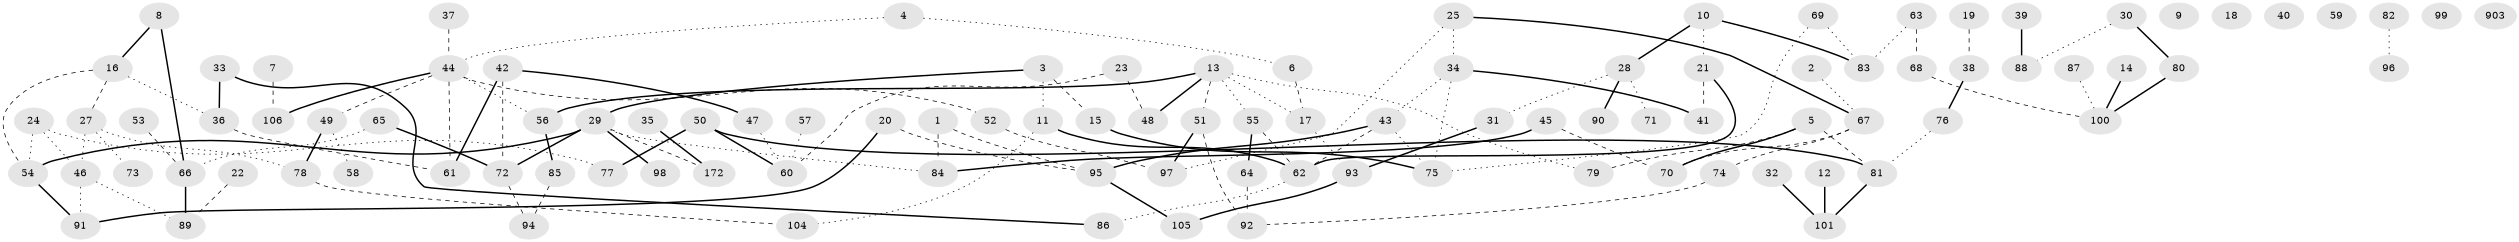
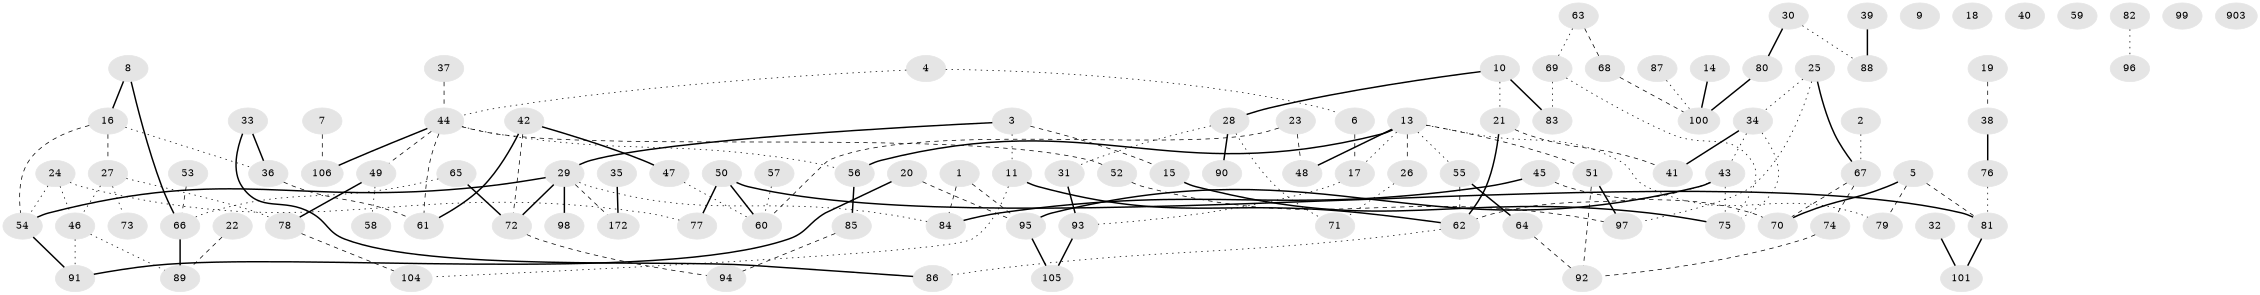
  graph {
    node [color=gray90 style=filled]
    edge [style=bold]
    1
    84
    95
    105
    2
    67
    70
    74
    3
    11
    15
    29
    62
    104
    75
    54
    72
    98
    n19 [label=172]
    4
    6
    44
    17
    106
    56
    61
    49
    52
    5
    79
    81
    101
    93
    7
    8
    16
    66
    27
    36
    89
    9
    10
    21
    28
    83
    41
    71
    31
    90
    86
-   12
    13
+   26
    48
    51
    55
    97
    92
    64
    85
    14
    100
    46
    73
    78
    91
    18
    19
    38
    76
    20
    22
    23
    60
    24
    77
    25
    34
    43
    94
    30
    80
    88
    32
    33
    35
    37
    39
    40
    42
    47
    58
    45
    50
    53
    57
    59
    63
    68
    65
    69
    82
    96
    87
    99
    n106 [label=903]
    1 -- 84 [style=dashed]
    1 -- 95 [style=dashed]
    95 -- 105
    2 -- 67 [style=dotted]
    67 -- 70 [style=dashed]
    67 -- 74 [style=dashed]
    74 -- 92 [style=dashed]
    3 -- 11 [style=dotted]
    3 -- 15 [style=dashed]
    3 -- 29
    11 -- 62
    11 -- 104 [style=dotted]
    15 -- 75
    29 -- 84 [style=dotted]
    29 -- 54
    29 -- 72
    29 -- 98
    29 -- n19 [style=dashed]
    62 -- 86 [style=dotted]
    54 -- 91
    72 -- 94 [style=dashed]
    4 -- 6 [style=dotted]
    4 -- 44 [style=dotted]
    6 -- 17 [style=dashed]
    44 -- 106
    44 -- 56 [style=dotted]
    44 -- 61 [style=dashed]
    44 -- 49 [style=dashed]
    44 -- 52 [style=dashed]
    17 -- 93 [style=dotted]
    56 -- 85
    49 -- 78
    49 -- 58 [style=dotted]
    52 -- 97 [style=dashed]
    5 -- 70
    5 -- 79 [style=dashed]
    5 -- 81 [style=dashed]
    81 -- 101
    93 -- 105
    7 -- 106 [style=dashed]
    8 -- 16
    8 -- 66
    16 -- 54 [style=dashed]
    16 -- 27 [style=dashed]
    16 -- 36 [style=dotted]
    66 -- 89
    27 -- 46 [style=dotted]
    27 -- 73 [style=dotted]
    27 -- 78 [style=dotted]
    36 -- 61 [style=dashed]
    10 -- 21 [style=dotted]
    10 -- 28
    10 -- 83
    21 -- 62
    21 -- 41 [style=dashed]
    28 -- 71 [style=dotted]
    28 -- 31 [style=dotted]
    28 -- 90
    31 -- 93
-   12 -- 101
    13 -- 17 [style=dotted]
    13 -- 56
    13 -- 79 [style=dotted]
+   13 -- 26 [style=dashed]
    13 -- 48
    13 -- 51 [style=dashed]
    13 -- 55 [style=dotted]
+   26 -- 71 [style=dotted]
    51 -- 97
    51 -- 92 [style=dashed]
    55 -- 62 [style=dashed]
    55 -- 64
    64 -- 92 [style=dashed]
    85 -- 94 [style=dashed]
    14 -- 100
    46 -- 89 [style=dotted]
    46 -- 91 [style=dotted]
    78 -- 104 [style=dashed]
    19 -- 38 [style=dashed]
    38 -- 76
    76 -- 81 [style=dotted]
    20 -- 95 [style=dashed]
    20 -- 91
    22 -- 89 [style=dashed]
    23 -- 48 [style=dashed]
    23 -- 60 [style=dashed]
    24 -- 54 [style=dotted]
    24 -- 46 [style=dotted]
    24 -- 77 [style=dotted]
    25 -- 67
    25 -- 97 [style=dotted]
    25 -- 34 [style=dotted]
    34 -- 75 [style=dotted]
    34 -- 41
    34 -- 43 [style=dotted]
    43 -- 95
    43 -- 62 [style=dashed]
    43 -- 75 [style=dotted]
    30 -- 80
    30 -- 88 [style=dotted]
    80 -- 100
    32 -- 101
    33 -- 36
    33 -- 86
    35 -- n19
    37 -- 44 [style=dashed]
    39 -- 88
    42 -- 72 [style=dashed]
    42 -- 61
    42 -- 47
    47 -- 60 [style=dotted]
    45 -- 84
    45 -- 70 [style=dashed]
    50 -- 81
    50 -- 60
    50 -- 77
    53 -- 66 [style=dashed]
    57 -- 60 [style=dotted]
-   63 -- 83 [style=dotted]
+   63 -- 69 [style=dotted]
    63 -- 68 [style=dashed]
    68 -- 100 [style=dashed]
    65 -- 72
    65 -- 66 [style=dotted]
    69 -- 75 [style=dotted]
    69 -- 83 [style=dotted]
    82 -- 96 [style=dotted]
    87 -- 100 [style=dotted]
  }
